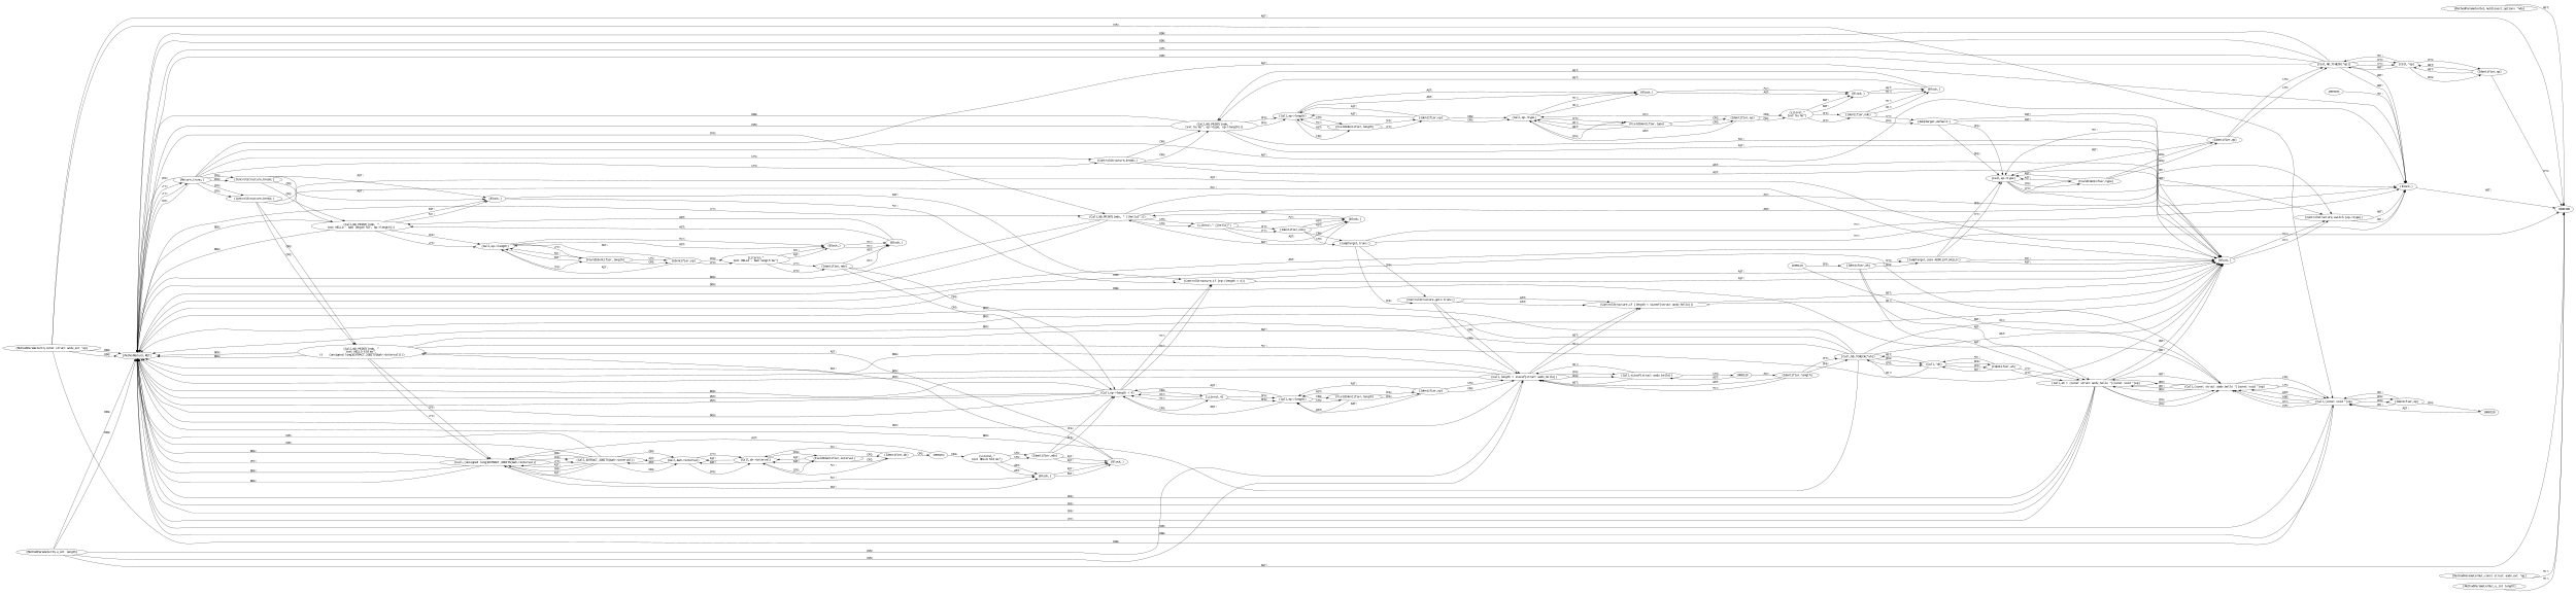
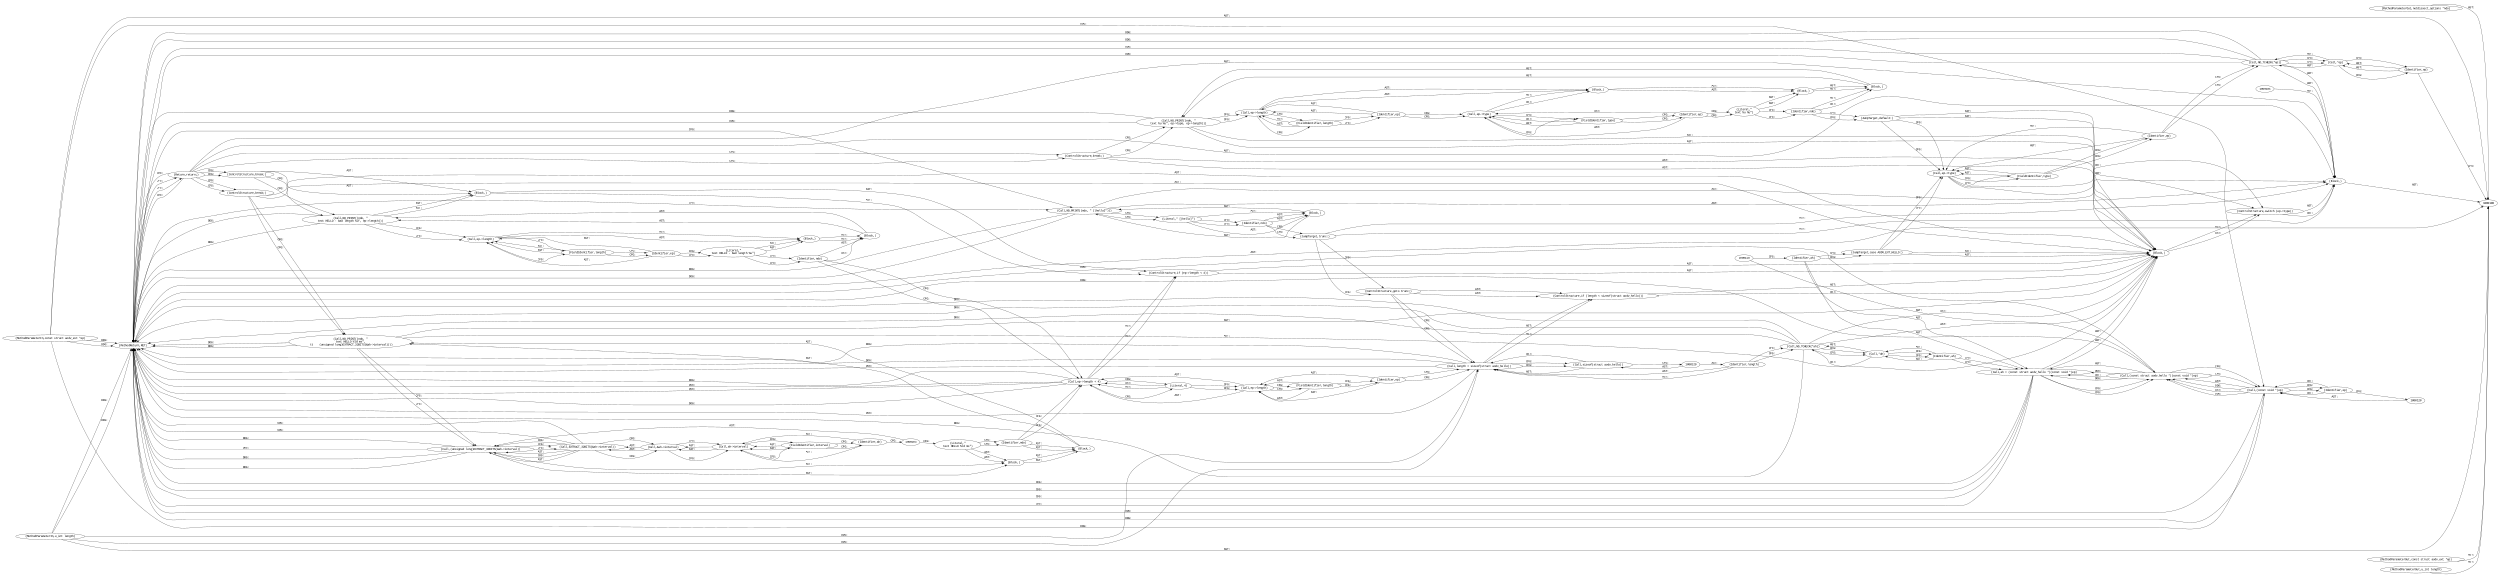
  digraph {
    fontname="Liberation Mono"
    rankdir=LR
    node [fontname="Liberation Mono"]
    edge [fontname="Liberation Mono"]
    n1 [label="(MethodReturn,RET)"]
-   n2 [label="(Return,trunc;)"]
+   n2 [label="(Return,return;)"]
    n3 [label="(Call,ND_PRINT((ndo, \" [|hello]\")))"]
    1000100
    n5 [label="(ControlStructure,break;)"]
    n6 [label="(ControlStructure,break;)"]
    n7 [label="(ControlStructure,break;)"]
    n8 [label="(Block,)"]
    n9 [label="(Literal,\" [|hello]\")"]
    n10 [label="(MethodParameterOut,netdissect_options *ndo)"]
    n11 [label="(Call,*ah)"]
    n12 [label="(Identifier,ah)"]
    n13 [label="(Call,ND_TCHECK(*ah))"]
    n14 [label="(Call,ah = (const struct aodv_hello *)(const void *)ep)"]
    n15 [label="(Block,)"]
    n16 [label="(Call,(const struct aodv_hello *)(const void *)ep)"]
    n17 [label="(ControlStructure,switch (ep->type))"]
    n18 [label="(Call,sizeof(struct aodv_hello))"]
    n19 [label="(Call,length < sizeof(struct aodv_hello))"]
    1000129
    n21 [label="(ControlStructure,if (length < sizeof(struct aodv_hello)))"]
    n22 [label="(Identifier,length)"]
    n23 [label="(ControlStructure,goto trunc;)"]
    n24 [label="(FieldIdentifier,length)"]
    n25 [label="(Call,ep->length)"]
    n26 [label="(Identifier,ep)"]
    n27 [label="(Call,ep->length < 4)"]
    n28 [label="(Literal,4)"]
    n29 [label="(ControlStructure,if (ep->length < 4))"]
    n30 [label="(Block,)"]
    n31 [label="(Block,)"]
    n32 [label="(Call,ND_PRINT((ndo, \"\n\text HELLO - bad length %u\", ep->length)))"]
    n33 [label="(Call,ep->length)"]
    n34 [label="(Identifier,ndo)"]
    n35 [label="(Block,)"]
    n36 [label="(Literal,\"\n\text HELLO - bad length %u\")"]
    n37 [label="(FieldIdentifier,length)"]
    n38 [label="(Identifier,ep)"]
    n39 [label="(Block,)"]
    n40 [label="(Call,ND_PRINT((ndo, \"\n\text HELLO %ld ms\",\n \t\t    (unsigned long)EXTRACT_32BITS(&ah->interval))))"]
    n41 [label="(Call,(unsigned long)EXTRACT_32BITS(&ah->interval))"]
    n42 [label="(Identifier,ndo)"]
    n43 [label="(Block,)"]
    n44 [label="(Literal,\"\n\text HELLO %ld ms\")"]
    n45 [label="(Call,EXTRACT_32BITS(&ah->interval))"]
    n46 [label="(Call,&ah->interval)"]
    n47 [label="(Call,ah->interval)"]
    n48 [label="(FieldIdentifier,interval)"]
    n49 [label="(Identifier,ah)"]
    n50 [label=1000103]
    n51 [label="(MethodParameterIn,const struct aodv_ext *ep)"]
    n52 [label="(Call,(const void *)ep)"]
    n53 [label="(Identifier,ep)"]
    n54 [label="(MethodParameterOut,const struct aodv_ext *ep)"]
    n55 [label="(MethodParameterIn,u_int length)"]
    n56 [label="(MethodParameterOut,u_int length)"]
    n57 [label="(JumpTarget,default:)"]
    n58 [label="(Call,ep->type)"]
    n59 [label="(FieldIdentifier,type)"]
    n60 [label="(Block,)"]
    n61 [label="(Call,ND_PRINT((ndo, \"\n\text %u %u\", ep->type, ep->length)))"]
    n62 [label="(Call,ep->length)"]
    n63 [label="(Identifier,ndo)"]
    n64 [label="(Block,)"]
    n65 [label="(Literal,\"\n\text %u %u\")"]
    n66 [label="(Block,)"]
    n67 [label="(FieldIdentifier,length)"]
    n68 [label="(Call,ep->type)"]
    n69 [label="(FieldIdentifier,type)"]
    n70 [label="(Identifier,ep)"]
    n71 [label="(Identifier,ep)"]
    n72 [label="(JumpTarget,trunc:)"]
    n73 [label="(Block,)"]
    n74 [label="(Identifier,ndo)"]
    n75 [label="(Call,ND_TCHECK(*ep))"]
    n76 [label="(Call,*ep)"]
    n77 [label="(Identifier,ep)"]
    n78 [label="(Identifier,ep)"]
    n79 [label="(JumpTarget,case AODV_EXT_HELLO:)"]
    n80 [label="(Identifier,ah)"]
    1000120
    1000105
    1000118
    n1 -> n2 [label="CFG: "]
    n1 -> n2 [label="CFG: "]
    n1 -> n3 [label="CFG: "]
    n1 -> n3 [label="CFG: "]
    n1 -> 1000100 [label="AST: "]
    n2 -> n1 [label="DDG: "]
    n2 -> n1 [label="DDG: "]
    n2 -> n5 [label="CFG: "]
    n2 -> n5 [label="CFG: "]
    n2 -> n6 [label="CFG: "]
    n2 -> n6 [label="CFG: "]
    n2 -> n7 [label="CFG: "]
    n2 -> n7 [label="CFG: "]
    n2 -> n8 [label="AST: "]
    n2 -> n8 [label="AST: "]
    n3 -> n1 [label="DDG: "]
    n3 -> n1 [label="DDG: "]
    n3 -> n8 [label="AST: "]
    n3 -> n8 [label="AST: "]
    n3 -> n9 [label="CFG: "]
    n3 -> n9 [label="CFG: "]
    n5 -> n30 [label="AST: "]
    n5 -> n30 [label="AST: "]
    n5 -> n32 [label="CFG: "]
    n5 -> n32 [label="CFG: "]
    n6 -> n15 [label="AST: "]
    n6 -> n15 [label="AST: "]
    n6 -> n40 [label="CFG: "]
    n6 -> n40 [label="CFG: "]
    n7 -> n15 [label="AST: "]
    n7 -> n15 [label="AST: "]
    n7 -> n61 [label="CFG: "]
    n7 -> n61 [label="CFG: "]
    n8 -> 1000100 [label="AST: "]
    n9 -> n73 [label="AST: "]
    n9 -> n73 [label="AST: "]
    n9 -> n74 [label="CFG: "]
    n9 -> n74 [label="CFG: "]
    n10 -> 1000100 [label="AST: "]
    n11 -> n12 [label="CFG: "]
    n11 -> n12 [label="CFG: "]
    n11 -> n13 [label="AST: "]
    n11 -> n13 [label="AST: "]
    n12 -> n11 [label="AST: "]
    n12 -> n11 [label="AST: "]
    n12 -> n14 [label="CFG: "]
    n12 -> n14 [label="CFG: "]
    n13 -> n1 [label="DDG: "]
    n13 -> n1 [label="DDG: "]
    n13 -> n1 [label="DDG: "]
    n13 -> n1 [label="DDG: "]
    n13 -> n11 [label="CFG: "]
    n13 -> n11 [label="CFG: "]
    n13 -> n15 [label="AST: "]
    n13 -> n15 [label="AST: "]
    n14 -> n1 [label="DDG: "]
    n14 -> n1 [label="DDG: "]
    n14 -> n1 [label="DDG: "]
    n14 -> n1 [label="DDG: "]
    n14 -> n15 [label="AST: "]
    n14 -> n15 [label="AST: "]
    n14 -> n16 [label="CFG: "]
    n14 -> n16 [label="CFG: "]
    n15 -> n17 [label="AST: "]
    n15 -> n17 [label="AST: "]
    n16 -> n1 [label="DDG: "]
    n16 -> n1 [label="DDG: "]
    n16 -> n14 [label="AST: "]
    n16 -> n14 [label="DDG: "]
    n16 -> n14 [label="AST: "]
    n16 -> n14 [label="DDG: "]
    n16 -> n52 [label="CFG: "]
    n16 -> n52 [label="CFG: "]
    n17 -> n8 [label="AST: "]
    n17 -> n8 [label="AST: "]
    n18 -> n19 [label="AST: "]
    n18 -> n19 [label="AST: "]
    n18 -> 1000129 [label="CFG: "]
    n19 -> n1 [label="DDG: "]
    n19 -> n1 [label="DDG: "]
    n19 -> n1 [label="DDG: "]
    n19 -> n1 [label="DDG: "]
    n19 -> n18 [label="CFG: "]
    n19 -> n18 [label="CFG: "]
    n19 -> n21 [label="AST: "]
    n19 -> n21 [label="AST: "]
    1000129 -> n18 [label="AST: "]
    1000129 -> n22 [label="AST: "]
    n21 -> n15 [label="AST: "]
    n21 -> n15 [label="AST: "]
    n22 -> n13 [label="CFG: "]
    n22 -> n13 [label="CFG: "]
    n22 -> n19 [label="AST: "]
    n22 -> n19 [label="AST: "]
    n23 -> n19 [label="CFG: "]
    n23 -> n19 [label="CFG: "]
    n23 -> n21 [label="AST: "]
    n23 -> n21 [label="AST: "]
    n24 -> n25 [label="AST: "]
    n24 -> n25 [label="AST: "]
    n24 -> n26 [label="CFG: "]
    n24 -> n26 [label="CFG: "]
    n25 -> n24 [label="CFG: "]
    n25 -> n24 [label="CFG: "]
    n25 -> n27 [label="AST: "]
    n25 -> n27 [label="AST: "]
    n26 -> n19 [label="CFG: "]
    n26 -> n19 [label="CFG: "]
    n26 -> n25 [label="AST: "]
    n26 -> n25 [label="AST: "]
    n27 -> n1 [label="DDG: "]
    n27 -> n1 [label="DDG: "]
    n27 -> n1 [label="DDG: "]
    n27 -> n1 [label="DDG: "]
    n27 -> n28 [label="CFG: "]
    n27 -> n28 [label="CFG: "]
    n27 -> n29 [label="AST: "]
    n27 -> n29 [label="AST: "]
    n28 -> n25 [label="CFG: "]
    n28 -> n25 [label="CFG: "]
    n28 -> n27 [label="AST: "]
    n28 -> n27 [label="AST: "]
    n29 -> n15 [label="AST: "]
    n29 -> n15 [label="AST: "]
    n30 -> n29 [label="AST: "]
    n30 -> n29 [label="AST: "]
    n31 -> n32 [label="AST: "]
    n31 -> n32 [label="AST: "]
    n32 -> n1 [label="DDG: "]
    n32 -> n1 [label="DDG: "]
    n32 -> n30 [label="AST: "]
    n32 -> n30 [label="AST: "]
    n32 -> n33 [label="CFG: "]
    n32 -> n33 [label="CFG: "]
    n33 -> n35 [label="AST: "]
    n33 -> n35 [label="AST: "]
    n33 -> n37 [label="CFG: "]
    n33 -> n37 [label="CFG: "]
    n34 -> n27 [label="CFG: "]
    n34 -> n27 [label="CFG: "]
    n34 -> n31 [label="AST: "]
    n34 -> n31 [label="AST: "]
    n35 -> n31 [label="AST: "]
    n35 -> n31 [label="AST: "]
    n36 -> n34 [label="CFG: "]
    n36 -> n34 [label="CFG: "]
    n36 -> n35 [label="AST: "]
    n36 -> n35 [label="AST: "]
    n37 -> n33 [label="AST: "]
    n37 -> n33 [label="AST: "]
    n37 -> n38 [label="CFG: "]
    n37 -> n38 [label="CFG: "]
    n38 -> n33 [label="AST: "]
    n38 -> n33 [label="AST: "]
    n38 -> n36 [label="CFG: "]
    n38 -> n36 [label="CFG: "]
    n39 -> n40 [label="AST: "]
    n39 -> n40 [label="AST: "]
    n40 -> n1 [label="DDG: "]
    n40 -> n1 [label="DDG: "]
    n40 -> n15 [label="AST: "]
    n40 -> n15 [label="AST: "]
    n40 -> n41 [label="CFG: "]
    n40 -> n41 [label="CFG: "]
    n41 -> n1 [label="DDG: "]
    n41 -> n1 [label="DDG: "]
    n41 -> n1 [label="DDG: "]
    n41 -> n1 [label="DDG: "]
    n41 -> n43 [label="AST: "]
    n41 -> n43 [label="AST: "]
    n41 -> n45 [label="CFG: "]
    n41 -> n45 [label="CFG: "]
    n42 -> n27 [label="CFG: "]
    n42 -> n27 [label="CFG: "]
    n42 -> n39 [label="AST: "]
    n42 -> n39 [label="AST: "]
    n43 -> n39 [label="AST: "]
    n43 -> n39 [label="AST: "]
    n44 -> n42 [label="CFG: "]
    n44 -> n42 [label="CFG: "]
    n44 -> n43 [label="AST: "]
    n44 -> n43 [label="AST: "]
    n45 -> n1 [label="DDG: "]
    n45 -> n1 [label="DDG: "]
    n45 -> n41 [label="AST: "]
    n45 -> n41 [label="DDG: "]
    n45 -> n41 [label="AST: "]
    n45 -> n41 [label="DDG: "]
    n45 -> n46 [label="CFG: "]
    n45 -> n46 [label="CFG: "]
    n46 -> n45 [label="AST: "]
    n46 -> n45 [label="AST: "]
    n46 -> n47 [label="CFG: "]
    n46 -> n47 [label="CFG: "]
    n47 -> n46 [label="AST: "]
    n47 -> n46 [label="AST: "]
    n47 -> n48 [label="CFG: "]
    n47 -> n48 [label="CFG: "]
    n48 -> n47 [label="AST: "]
    n48 -> n47 [label="AST: "]
    n48 -> n49 [label="CFG: "]
    n48 -> n49 [label="CFG: "]
    n49 -> n47 [label="AST: "]
    n49 -> n47 [label="AST: "]
    n49 -> n50 [label="CFG: "]
    n50 -> n41 [label="AST: "]
    n50 -> n44 [label="CFG: "]
    n51 -> n1 [label="DDG: "]
    n51 -> n1 [label="DDG: "]
    n51 -> 1000100 [label="AST: "]
    n51 -> n52 [label="DDG: "]
    n51 -> n52 [label="DDG: "]
    n52 -> n1 [label="DDG: "]
    n52 -> n1 [label="DDG: "]
    n52 -> n16 [label="AST: "]
    n52 -> n16 [label="DDG: "]
    n52 -> n16 [label="AST: "]
    n52 -> n16 [label="DDG: "]
    n52 -> n53 [label="CFG: "]
    n52 -> n53 [label="CFG: "]
    n53 -> n52 [label="AST: "]
    n53 -> n52 [label="AST: "]
    n53 -> 1000120 [label="CFG: "]
    n54 -> 1000100 [label="AST: "]
    n55 -> n1 [label="DDG: "]
    n55 -> n1 [label="DDG: "]
    n55 -> 1000100 [label="AST: "]
    n55 -> n19 [label="DDG: "]
    n55 -> n19 [label="DDG: "]
    n56 -> 1000100 [label="AST: "]
    n57 -> n15 [label="AST: "]
    n57 -> n15 [label="AST: "]
    n57 -> n58 [label="CFG: "]
    n57 -> n58 [label="CFG: "]
    n58 -> n17 [label="AST: "]
    n58 -> n17 [label="AST: "]
    n58 -> n59 [label="CFG: "]
    n58 -> n59 [label="CFG: "]
    n59 -> n58 [label="AST: "]
    n59 -> n58 [label="AST: "]
    n59 -> n78 [label="CFG: "]
    n59 -> n78 [label="CFG: "]
    n60 -> n61 [label="AST: "]
    n60 -> n61 [label="AST: "]
    n61 -> n1 [label="DDG: "]
    n61 -> n1 [label="DDG: "]
    n61 -> n15 [label="AST: "]
    n61 -> n15 [label="AST: "]
    n61 -> n62 [label="CFG: "]
    n61 -> n62 [label="CFG: "]
    n62 -> n66 [label="AST: "]
    n62 -> n66 [label="AST: "]
    n62 -> n67 [label="CFG: "]
    n62 -> n67 [label="CFG: "]
    n63 -> n57 [label="CFG: "]
    n63 -> n57 [label="CFG: "]
    n63 -> n60 [label="AST: "]
    n63 -> n60 [label="AST: "]
    n64 -> n60 [label="AST: "]
    n64 -> n60 [label="AST: "]
    n65 -> n63 [label="CFG: "]
    n65 -> n63 [label="CFG: "]
    n65 -> n64 [label="AST: "]
    n65 -> n64 [label="AST: "]
    n66 -> n64 [label="AST: "]
    n66 -> n64 [label="AST: "]
    n67 -> n62 [label="AST: "]
    n67 -> n62 [label="AST: "]
    n67 -> n71 [label="CFG: "]
    n67 -> n71 [label="CFG: "]
    n68 -> n66 [label="AST: "]
    n68 -> n66 [label="AST: "]
    n68 -> n69 [label="CFG: "]
    n68 -> n69 [label="CFG: "]
    n69 -> n68 [label="AST: "]
    n69 -> n68 [label="AST: "]
    n69 -> n70 [label="CFG: "]
    n69 -> n70 [label="CFG: "]
    n70 -> n65 [label="CFG: "]
    n70 -> n65 [label="CFG: "]
    n70 -> n68 [label="AST: "]
    n70 -> n68 [label="AST: "]
    n71 -> n62 [label="AST: "]
    n71 -> n62 [label="AST: "]
    n71 -> n68 [label="CFG: "]
    n71 -> n68 [label="CFG: "]
    n72 -> n8 [label="AST: "]
    n72 -> n8 [label="AST: "]
    n72 -> n23 [label="CFG: "]
    n72 -> n23 [label="CFG: "]
    n73 -> n3 [label="AST: "]
    n73 -> n3 [label="AST: "]
    n74 -> n72 [label="CFG: "]
    n74 -> n72 [label="CFG: "]
    n74 -> n73 [label="AST: "]
    n74 -> n73 [label="AST: "]
    n75 -> n1 [label="DDG: "]
    n75 -> n1 [label="DDG: "]
    n75 -> n1 [label="DDG: "]
    n75 -> n1 [label="DDG: "]
    n75 -> n8 [label="AST: "]
    n75 -> n8 [label="AST: "]
    n75 -> n76 [label="CFG: "]
    n75 -> n76 [label="CFG: "]
    n76 -> n75 [label="AST: "]
    n76 -> n75 [label="AST: "]
    n76 -> n77 [label="CFG: "]
    n76 -> n77 [label="CFG: "]
    n77 -> 1000100 [label="CFG: "]
    n77 -> n76 [label="AST: "]
    n77 -> n76 [label="AST: "]
    n78 -> n58 [label="AST: "]
    n78 -> n58 [label="AST: "]
    n78 -> n75 [label="CFG: "]
    n78 -> n75 [label="CFG: "]
    n79 -> n15 [label="AST: "]
    n79 -> n15 [label="AST: "]
    n79 -> n58 [label="CFG: "]
    n79 -> n58 [label="CFG: "]
    n80 -> n14 [label="AST: "]
    n80 -> n14 [label="AST: "]
    n80 -> n79 [label="CFG: "]
    n80 -> n79 [label="CFG: "]
    1000120 -> n52 [label="AST: "]
    1000105 -> n8 [label="AST: "]
    1000118 -> n16 [label="AST: "]
    1000118 -> n80 [label="CFG: "]
  }
